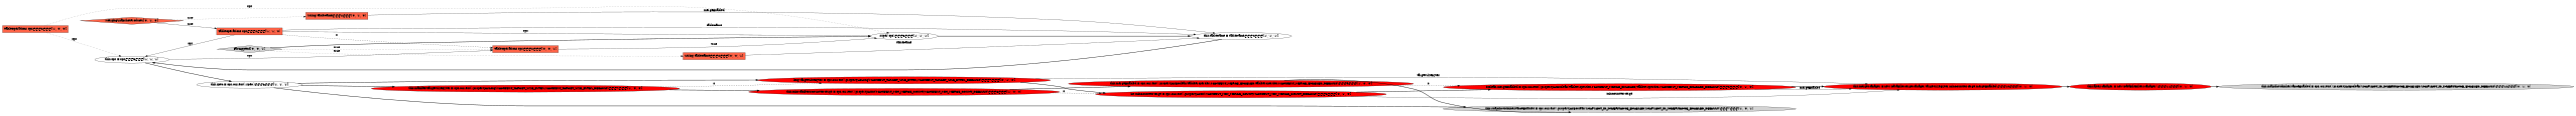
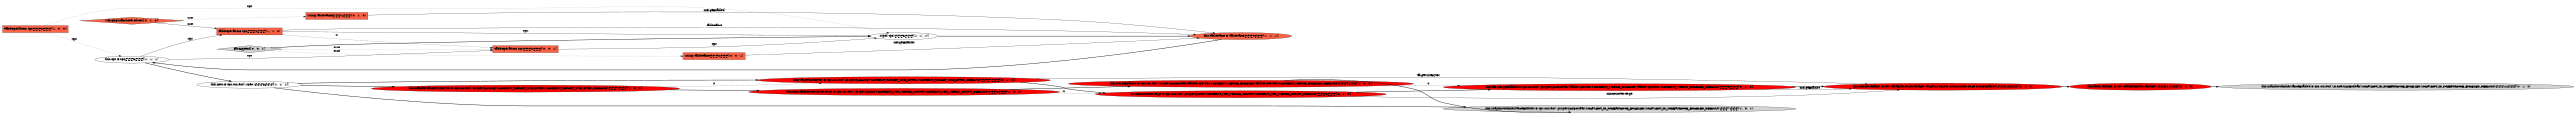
  digraph {
    rankdir=LR
    node [fillcolor=red shape=ellipse style=filled]
    edge [style=bold]
    n1 [label="int minCountToMerge = ops.current().propertyAsInt(MANIFEST_MIN_MERGE_COUNT,MANIFEST_MIN_MERGE_COUNT_DEFAULT)@@@8@@@['0', '1', '0']"]
    n2 [label="boolean mergeEnabled = ops.current().propertyAsBoolean(TableProperties.MANIFEST_MERGE_ENABLED,TableProperties.MANIFEST_MERGE_ENABLED_DEFAULT)@@@9@@@['0', '1', '0']"]
    n3 [label="this.mergeManager = new DataFileMergeManager(targetSizeBytes,minCountToMerge,mergeEnabled)@@@10@@@['0', '1', '0']"]
    n4 [label="this.filterManager = new DataFileFilterManager()@@@11@@@['0', '1', '0']"]
    n5 [fillcolor=tomato label="String tableName@@@2@@@['0', '0', '1']" shape=box]
-   n6 [fillcolor=white label="this.tableName = tableName@@@4@@@['1', '1', '1']"]
+   n6 [fillcolor=tomato label="this.tableName = tableName@@@4@@@['1', '1', '1']"]
    n7 [fillcolor=white label="this.ops = ops@@@5@@@['1', '1', '1']"]
    n8 [fillcolor=tomato label="TableOperations ops@@@2@@@['0', '0', '1']" shape=box]
    n9 [fillcolor=white label="super(ops)@@@3@@@['1', '1', '1']"]
    n10 [fillcolor=white label="this.spec = ops.current().spec()@@@6@@@['1', '1', '1']"]
    n11 [label="this.mergeEnabled = ops.current().propertyAsBoolean(TableProperties.MANIFEST_MERGE_ENABLED,TableProperties.MANIFEST_MERGE_ENABLED_DEFAULT)@@@9@@@['1', '0', '0']"]
    n12 [fillcolor=lightgray label="this.snapshotIdInheritanceEnabled = ops.current().propertyAsBoolean(SNAPSHOT_ID_INHERITANCE_ENABLED,SNAPSHOT_ID_INHERITANCE_ENABLED_DEFAULT)@@@7@@@['1', '0', '1']"]
    n13 [label="this.minManifestsCountToMerge = ops.current().propertyAsInt(MANIFEST_MIN_MERGE_COUNT,MANIFEST_MIN_MERGE_COUNT_DEFAULT)@@@8@@@['1', '0', '0']"]
    n14 [fillcolor=lightgray label="this.snapshotIdInheritanceEnabled = ops.current().propertyAsBoolean(SNAPSHOT_ID_INHERITANCE_ENABLED,SNAPSHOT_ID_INHERITANCE_ENABLED_DEFAULT)@@@12@@@['0', '1', '0']"]
    n15 [label="this.manifestTargetSizeBytes = ops.current().propertyAsLong(MANIFEST_TARGET_SIZE_BYTES,MANIFEST_TARGET_SIZE_BYTES_DEFAULT)@@@7@@@['1', '0', '0']"]
    n16 [label="long targetSizeBytes = ops.current().propertyAsLong(MANIFEST_TARGET_SIZE_BYTES,MANIFEST_TARGET_SIZE_BYTES_DEFAULT)@@@7@@@['0', '1', '0']"]
    n17 [fillcolor=tomato label="MergingSnapshotProducer['0', '1', '0']" shape=diamond]
    n18 [fillcolor=tomato label="String tableName@@@2@@@['0', '1', '0']" shape=box]
    n19 [fillcolor=tomato label="TableOperations ops@@@2@@@['1', '1', '0']" shape=box]
    n20 [fillcolor=lightgray label="FastAppend['0', '0', '1']" shape=diamond]
    n21 [fillcolor=tomato label="TableOperations ops@@@2@@@['1', '0', '0']" shape=box]
    n1 -> n2
    n1 -> n3 [label=minCountToMerge style=solid]
    n2 -> n3 [label=mergeEnabled style=solid]
    n2 -> n3
    n3 -> n4
    n4 -> n14
-   n5 -> n6 [label=tableName style=solid]
+   n5 -> n6 [label=mergeEnabled style=solid]
    n6 -> n7
    n7 -> n8 [label=ops style=solid]
    n7 -> n10
-   n8 -> n9 [label=true style=solid]
+   n8 -> n9 [label=ops style=solid]
    n9 -> n6
    n10 -> n12
    n10 -> n15
    n10 -> n16
    n11 -> n2 [label=0 style=dashed]
    n11 -> n12
    n13 -> n1 [label=0 style=dashed]
    n13 -> n11
    n15 -> n13
    n15 -> n16 [label=0 style=dashed]
    n16 -> n1
    n16 -> n3 [label=targetSizeBytes style=solid]
    n17 -> n18 [label=true style=dotted]
    n17 -> n19 [label=true style=solid]
    n18 -> n6 [label=mergeEnabled style=solid]
    n19 -> n6 [label=tableName style=solid]
-   n19 -> n7 [label=ops style=solid]
+   n7 -> n19 [label=ops style=solid]
    n19 -> n8 [label=0 style=dashed]
    n19 -> n9 [label=ops style=solid]
    n20 -> n5 [label=true style=dotted]
    n20 -> n8 [label=true style=dotted]
    n20 -> n9
    n21 -> n7 [label=ops style=dotted]
    n21 -> n9 [label=ops style=dotted]
  }
